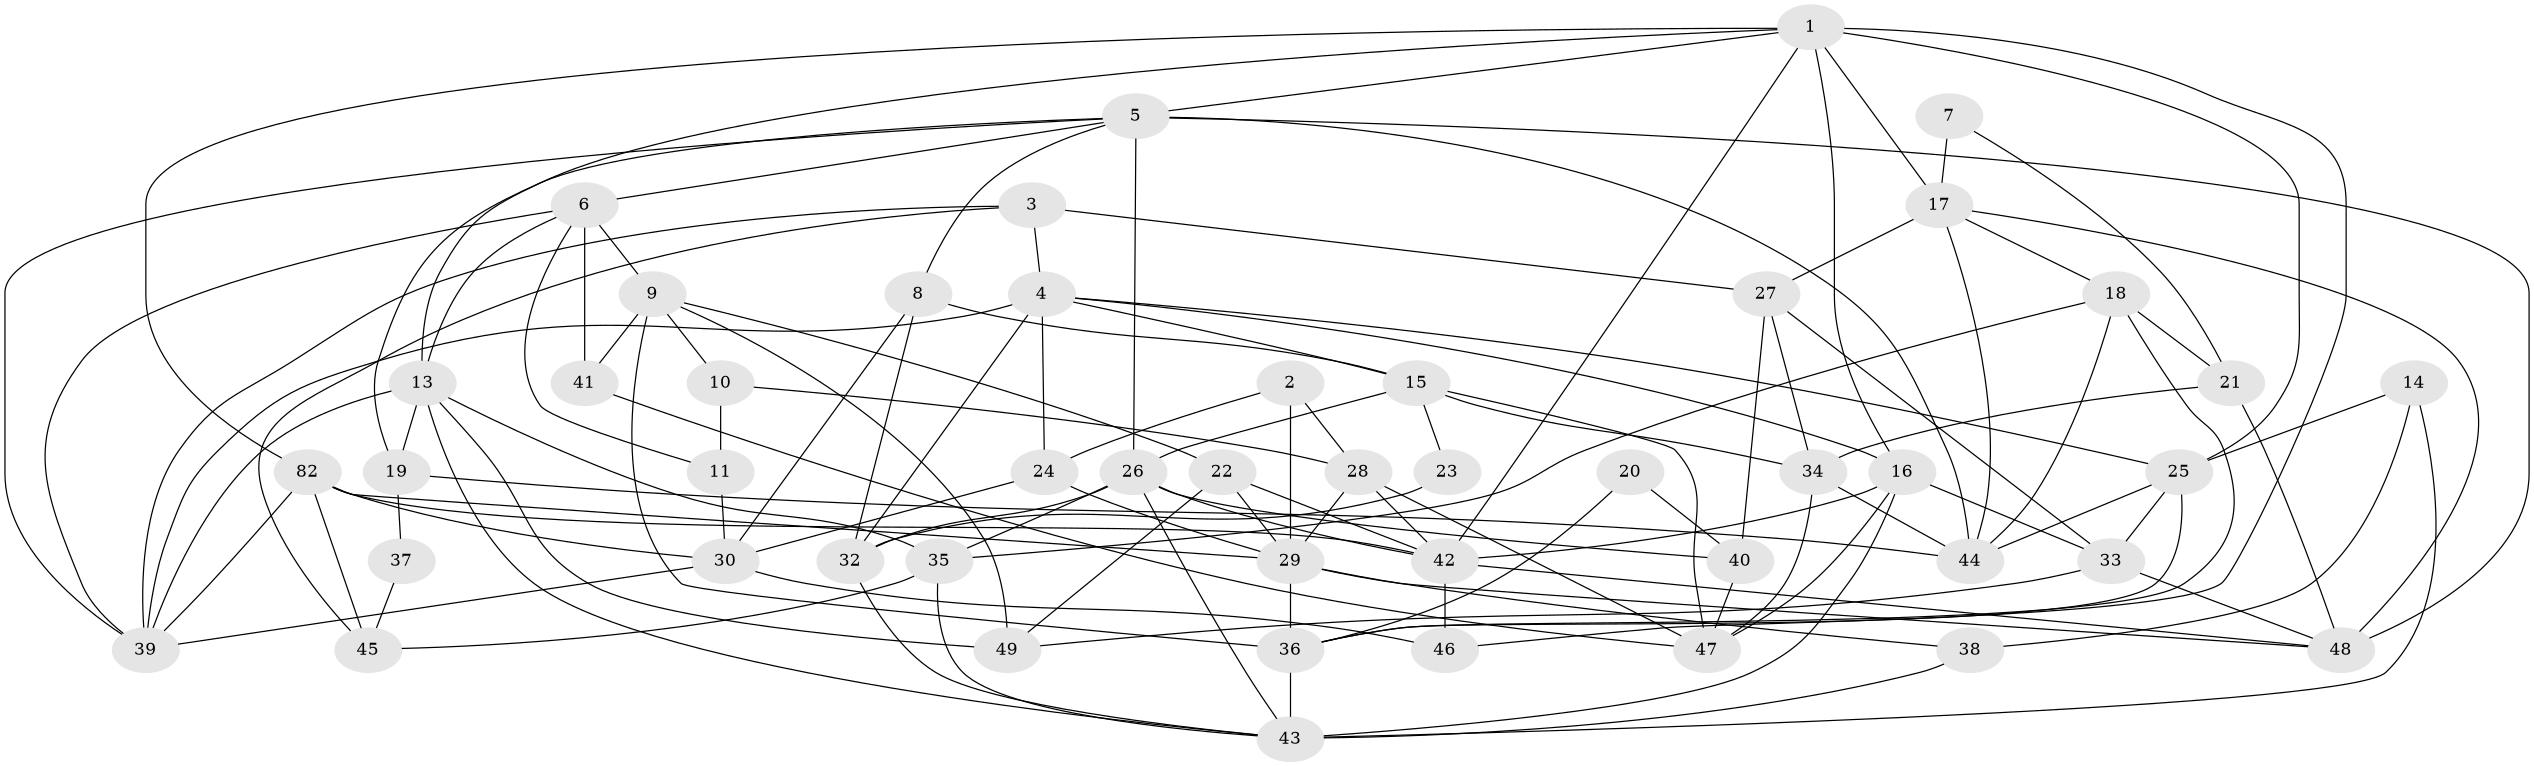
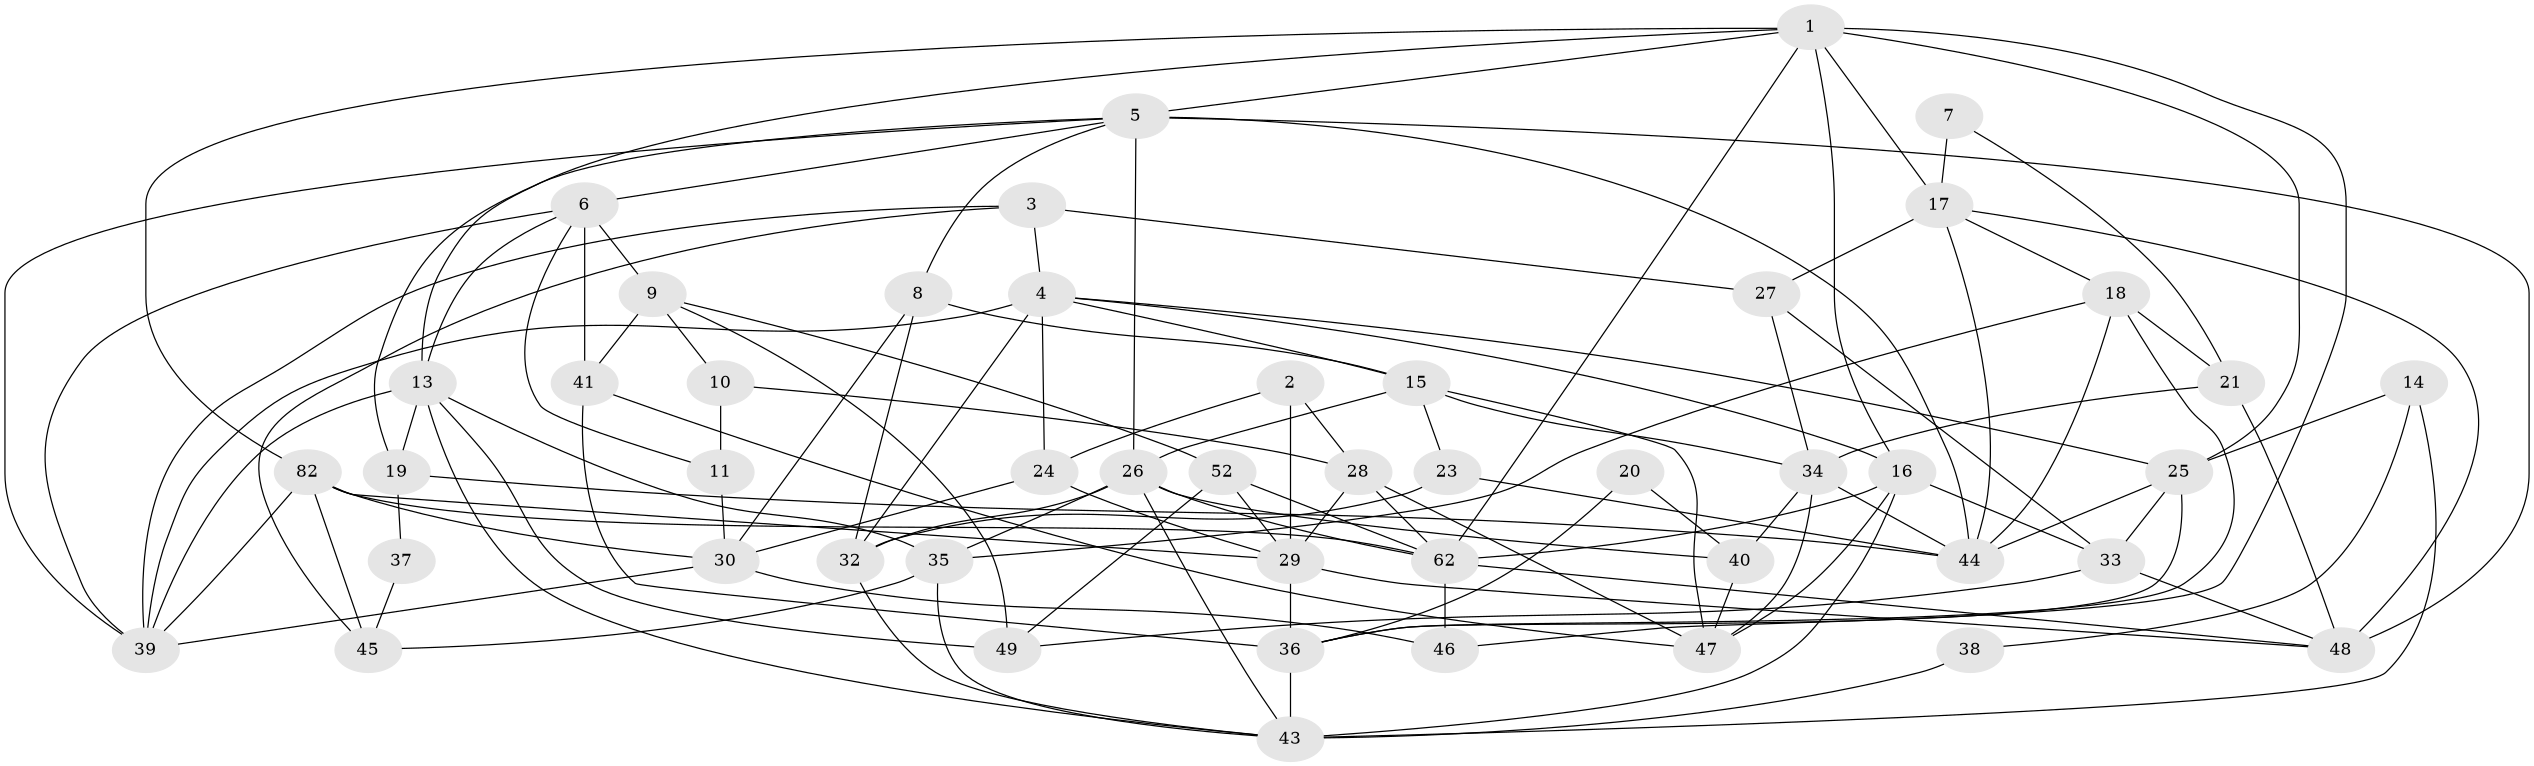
  graph {
    node [color=gray90 style=filled]
    edge [weight=1.0]
    1
    5
    n3 [label=82]
    13
    16
    17
    25
-   42
+   42 [label=62]
    46
    39
    6
    8
    19
    26
    44
    48
    45
    29
    30
    49
    35
    43
    47
    33
    27
    18
    36
    2
    24
    28
    38
    3
    4
    15
    32
    34
    40
    23
    9
    11
    41
    37
    10
-   22
+   22 [label=52]
    7
    21
    14
    20
    1 -- 5
    1 -- n3
    1 -- 13
    1 -- 16
    1 -- 17
    1 -- 25
    1 -- 42
    1 -- 46
    5 -- 39
    5 -- 6 [weight=2.0]
    5 -- 8
    5 -- 19
    5 -- 26
    5 -- 44 [weight=2.0]
    5 -- 48 [weight=2.0]
    n3 -- 42
    n3 -- 39
    n3 -- 45
    n3 -- 29
    n3 -- 30
    13 -- 39
    13 -- 19
    13 -- 49 [weight=2.0]
    13 -- 35
    13 -- 43
    16 -- 42 [weight=2.0]
    16 -- 43
    16 -- 47
    16 -- 33
    17 -- 44
    17 -- 48
    17 -- 27 [weight=2.0]
    17 -- 18
    25 -- 44
    25 -- 33 [weight=2.0]
    25 -- 36
    42 -- 46
    42 -- 48
    6 -- 13
    6 -- 39
    6 -- 9
    6 -- 11
    6 -- 41 [weight=3.0]
    8 -- 30
    8 -- 15
    8 -- 32
    19 -- 44
    19 -- 37
    26 -- 42
    26 -- 35
    26 -- 43
    26 -- 32
    26 -- 40
    29 -- 48
    29 -- 36
-   29 -- 38
    30 -- 46
    30 -- 39
    35 -- 45
    35 -- 43
    33 -- 48
    33 -- 49
    27 -- 33
    27 -- 34
-   27 -- 40
+   34 -- 40
    18 -- 44
    18 -- 35
    18 -- 36
    18 -- 21
    36 -- 43 [weight=2.0]
    2 -- 29 [weight=2.0]
    2 -- 24
    2 -- 28
    24 -- 29
    24 -- 30
    28 -- 42
    28 -- 29
    28 -- 47
    38 -- 43
    3 -- 39
    3 -- 45
    3 -- 27
    3 -- 4
    4 -- 16
    4 -- 25
    4 -- 39
    4 -- 24
    4 -- 15
    4 -- 32
    15 -- 26
    15 -- 47
    15 -- 34
    15 -- 23
    32 -- 43 [weight=3.0]
    34 -- 44
    34 -- 47 [weight=2.0]
    40 -- 47
+   23 -- 44
    23 -- 32
    9 -- 49
-   9 -- 36
+   41 -- 36
    9 -- 41 [weight=2.0]
    9 -- 10
    9 -- 22
    11 -- 30
    41 -- 47 [weight=2.0]
    37 -- 45
    10 -- 28
    10 -- 11
    22 -- 42
    22 -- 29
    22 -- 49
    7 -- 17 [weight=2.0]
    7 -- 21
    21 -- 48
    21 -- 34
    14 -- 25
    14 -- 43 [weight=3.0]
    14 -- 38
    20 -- 36
    20 -- 40
  }
